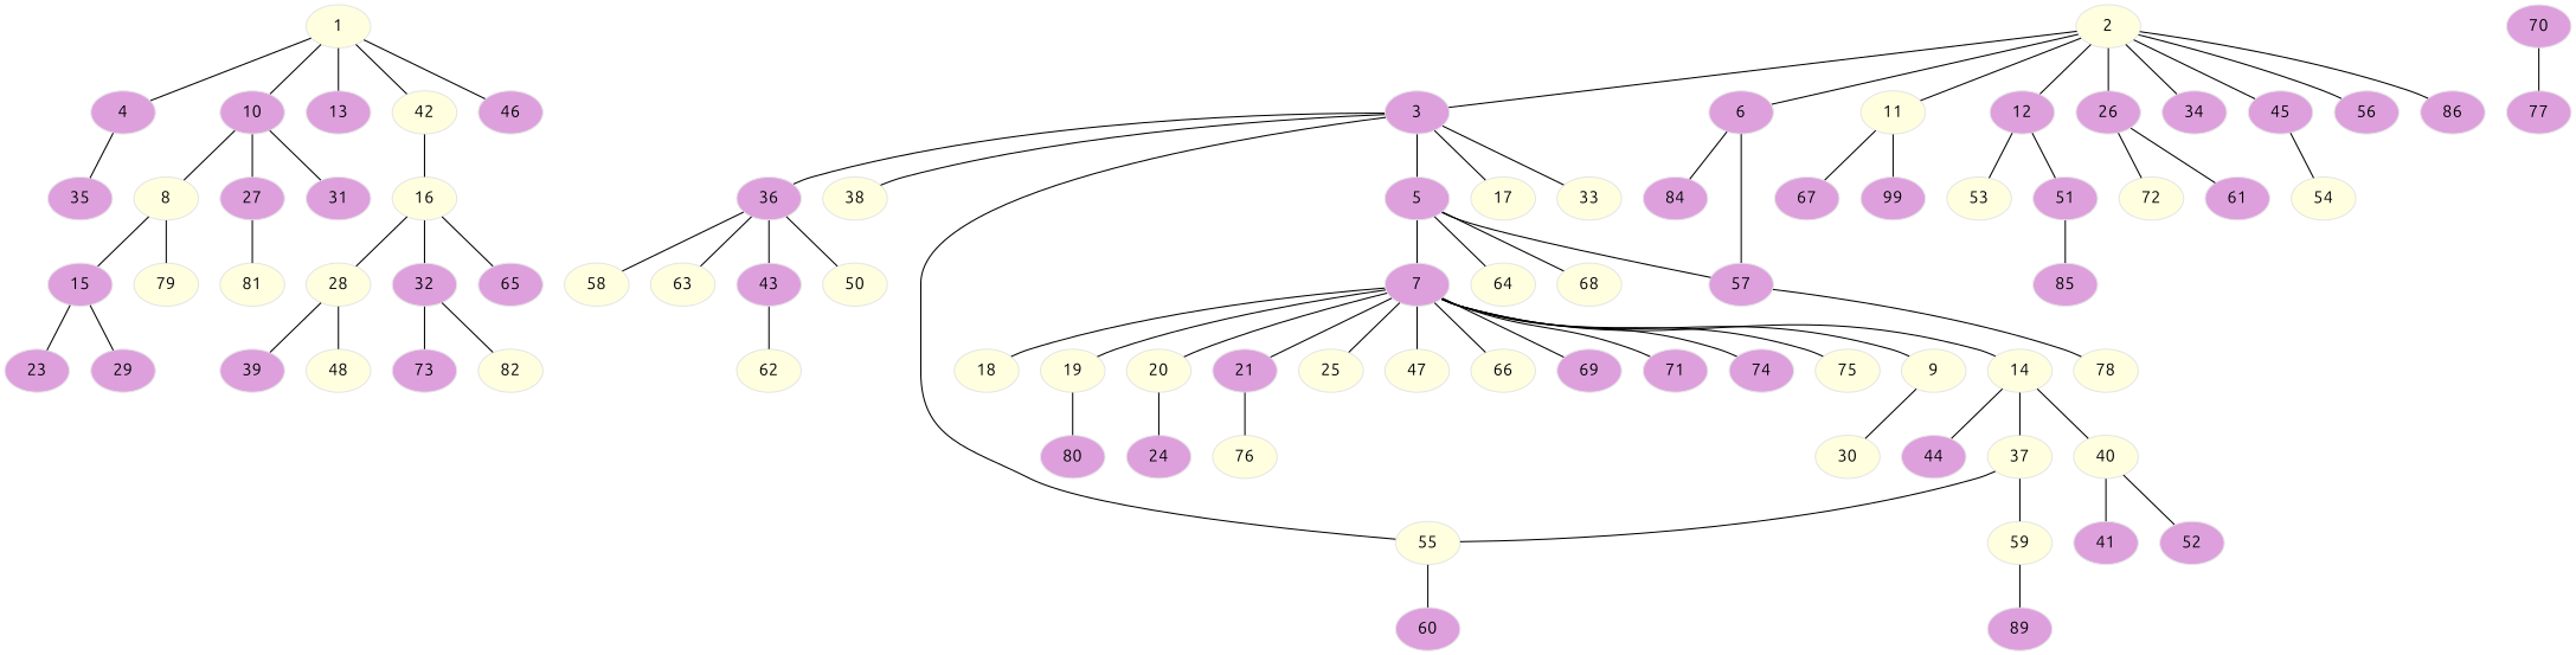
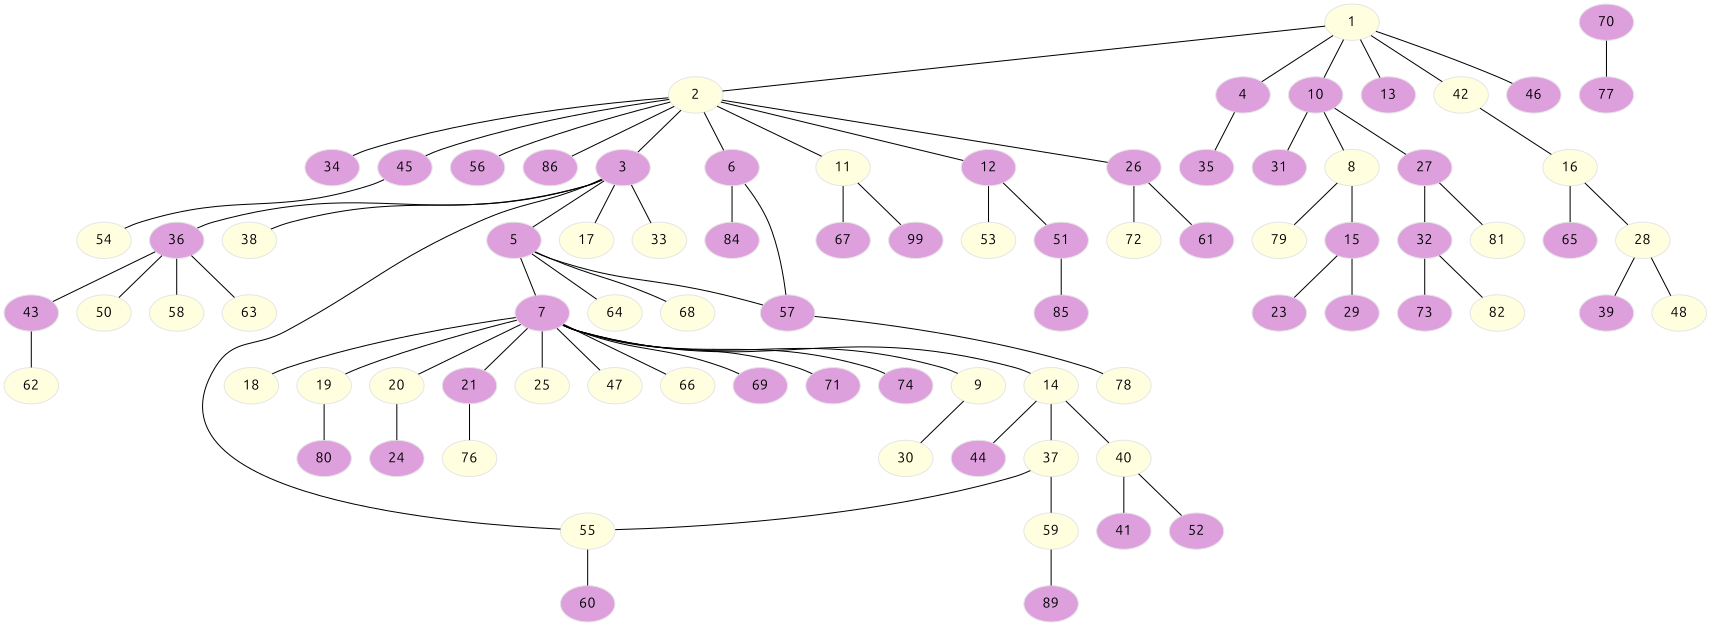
  graph {
    fontname=Ubuntu
    node [color=gray90 fillcolor=plum fontname=Ubuntu style=filled]
    edge [fontname=Ubuntu]
    1 [fillcolor=lightyellow]
    2 [fillcolor=lightyellow]
    4
    10
    13
    42 [fillcolor=lightyellow]
    46
    3
    6
    11 [fillcolor=lightyellow]
    12
    26
    34
    45
    56
    86
    35
    8 [fillcolor=lightyellow]
    15
    79 [fillcolor=lightyellow]
    27
    31
    16 [fillcolor=lightyellow]
    5
    17 [fillcolor=lightyellow]
    33 [fillcolor=lightyellow]
    36
    38 [fillcolor=lightyellow]
    55 [fillcolor=lightyellow]
    57
    84
    n32 [label=99]
    67
    51
    53 [fillcolor=lightyellow]
    61
    72 [fillcolor=lightyellow]
    54 [fillcolor=lightyellow]
    7
    64 [fillcolor=lightyellow]
    68 [fillcolor=lightyellow]
    43
    50 [fillcolor=lightyellow]
    58 [fillcolor=lightyellow]
    63 [fillcolor=lightyellow]
    60
    9 [fillcolor=lightyellow]
    14 [fillcolor=lightyellow]
    18 [fillcolor=lightyellow]
    19 [fillcolor=lightyellow]
    20 [fillcolor=lightyellow]
    21
    25 [fillcolor=lightyellow]
    47 [fillcolor=lightyellow]
    66 [fillcolor=lightyellow]
    69
    71
    74
-   75 [fillcolor=lightyellow]
    78 [fillcolor=lightyellow]
    30 [fillcolor=lightyellow]
    37 [fillcolor=lightyellow]
    40 [fillcolor=lightyellow]
    44
    80
    24
    76 [fillcolor=lightyellow]
    23
    29
    81 [fillcolor=lightyellow]
    70
    77
    85
    28 [fillcolor=lightyellow]
    32
    65
    59 [fillcolor=lightyellow]
    41
    52
    39
    48 [fillcolor=lightyellow]
    73
    82 [fillcolor=lightyellow]
    62 [fillcolor=lightyellow]
    n85 [label=89]
+   1 -- 2
    1 -- 4
    1 -- 10
    1 -- 13
    1 -- 42
    1 -- 46
    2 -- 3
    2 -- 6
    2 -- 11
    2 -- 12
    2 -- 26
    2 -- 34
    2 -- 45
    2 -- 56
    2 -- 86
    4 -- 35
    10 -- 8
    10 -- 27
    10 -- 31
    42 -- 16
    3 -- 5
    3 -- 17
    3 -- 33
    3 -- 36
    3 -- 38
    3 -- 55
    6 -- 57
    6 -- 84
    11 -- n32
    11 -- 67
    12 -- 51
    12 -- 53
    26 -- 61
    26 -- 72
    45 -- 54
    8 -- 15
    8 -- 79
    15 -- 23
    15 -- 29
    27 -- 81
    16 -- 28
-   16 -- 32
+   27 -- 32
    16 -- 65
    5 -- 57
    5 -- 7
    5 -- 64
    5 -- 68
    36 -- 43
    36 -- 50
    36 -- 58
    36 -- 63
    55 -- 60
    57 -- 78
    51 -- 85
    7 -- 9
    7 -- 14
    7 -- 18
    7 -- 19
    7 -- 20
    7 -- 21
    7 -- 25
    7 -- 47
    7 -- 66
    7 -- 69
    7 -- 71
    7 -- 74
-   7 -- 75
    43 -- 62
    9 -- 30
    14 -- 37
    14 -- 40
    14 -- 44
    19 -- 80
    20 -- 24
    21 -- 76
    37 -- 55
    37 -- 59
    40 -- 41
    40 -- 52
    70 -- 77
    28 -- 39
    28 -- 48
    32 -- 73
    32 -- 82
    59 -- n85
  }
